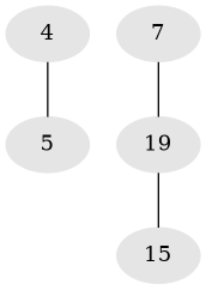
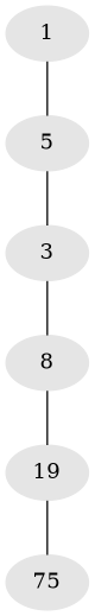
  graph {
    node [color=gray90 style=filled]
-   1 [super="+4+9+14+19" label=4]
+   1 [super="+4+9+14+19"]
    n2 [label=5 super="+12+16+17"]
-   7
+   3 [super="+8+10+20"]
+   7 [label=8]
    n5 [label=19 super="+20"]
-   15 [super="+12+18"]
+   15 [super="+12+18" label=75]
    1 -- n2
+   n2 -- 3
+   3 -- 7
    7 -- n5
    n5 -- 15
  }
